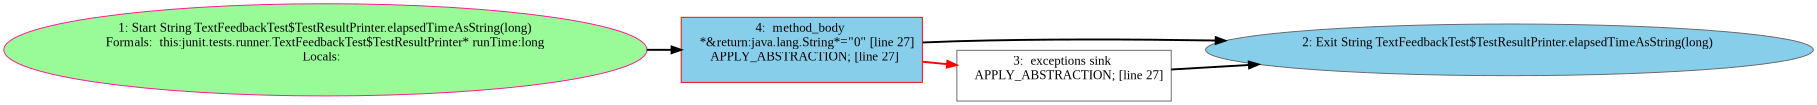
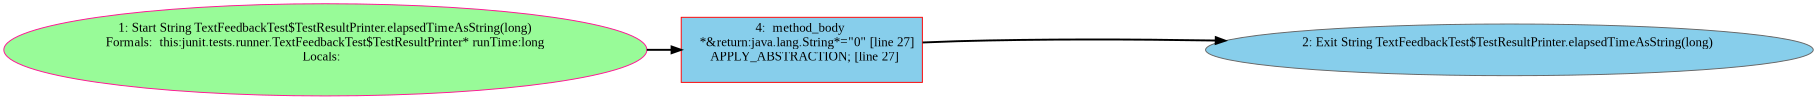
  digraph {
    rankdir=LR
    fontname="Liberation Serif"
    node [color=gray40 style=filled fillcolor=skyblue fontname="Liberation Serif"]
    edge [style=bold fontname="Liberation Serif"]
    n1 [color=deeppink label="1: Start String TextFeedbackTest$TestResultPrinter.elapsedTimeAsString(long)\nFormals:  this:junit.tests.runner.TextFeedbackTest$TestResultPrinter* runTime:long\nLocals:  \n  " fillcolor=palegreen]
    n2 [label="4:  method_body \n   *&return:java.lang.String*=\"0\" [line 27]\n  APPLY_ABSTRACTION; [line 27]\n " shape=box color=red]
    n3 [label="2: Exit String TextFeedbackTest$TestResultPrinter.elapsedTimeAsString(long) \n  "]
-   n4 [label="3:  exceptions sink \n   APPLY_ABSTRACTION; [line 27]\n " shape=box fillcolor=white]
    n1 -> n2
    n2 -> n3
-   n2 -> n4 [color=red]
-   n4 -> n3
  }
